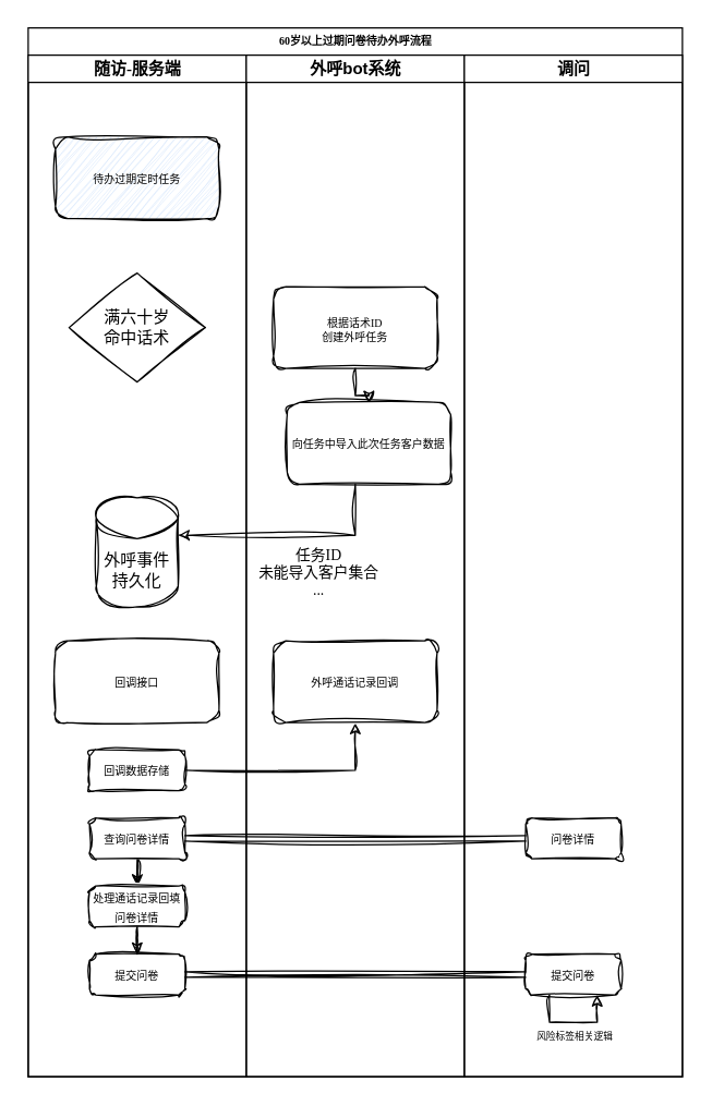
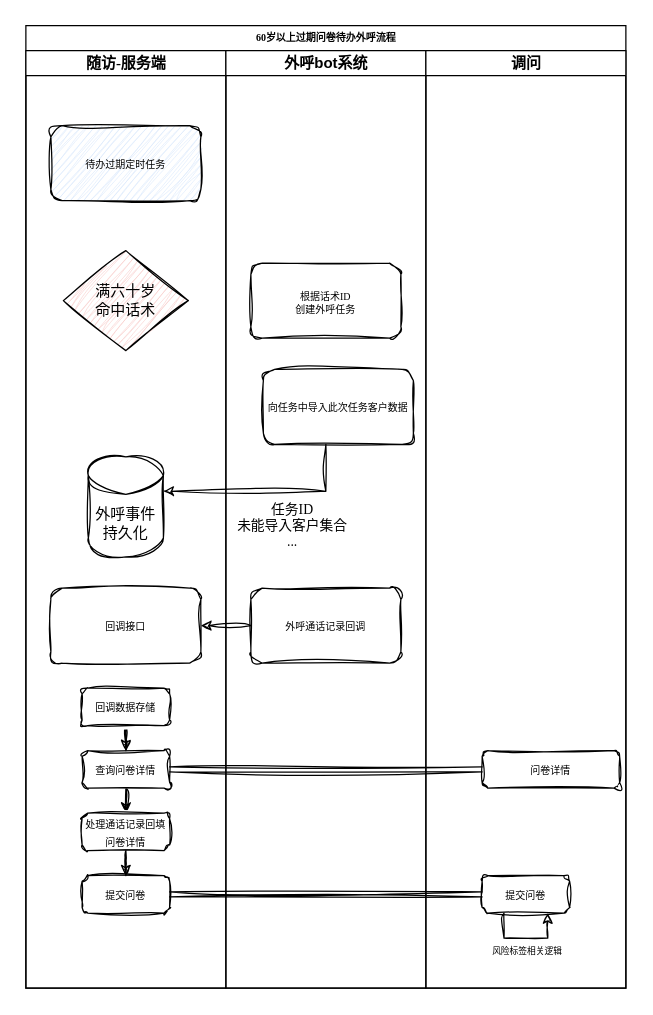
  <mxCell id="0" />
  <mxCell id="1" parent="0" />
  <mxCell id="2" value="60岁以上过期问卷待办外呼流程" style="swimlane;html=1;childLayout=stackLayout;startSize=20;rounded=0;shadow=0;labelBackgroundColor=none;strokeWidth=1;fontFamily=Verdana;fontSize=8;align=center;" parent="1" vertex="1"><mxGeometry x="20" y="20" width="480" height="770" as="geometry" /></mxCell>
  <mxCell id="3" value="随访-服务端" style="swimlane;html=1;startSize=20;fontFamily=Architects Daughter;fontSource=https%3A%2F%2Ffonts.googleapis.com%2Fcss%3Ffamily%3DArchitects%2BDaughter;" parent="2" vertex="1"><mxGeometry y="20" width="160" height="750" as="geometry" /></mxCell>
- <mxCell id="4" value="满六十岁&lt;div&gt;命中话术&lt;/div&gt;" style="rhombus;whiteSpace=wrap;html=1;sketch=1;hachureGap=4;jiggle=2;curveFitting=1;fontFamily=Architects Daughter;fontSource=https%3A%2F%2Ffonts.googleapis.com%2Fcss%3Ffamily%3DArchitects%2BDaughter;" parent="3" vertex="1"><mxGeometry x="30" y="160" width="100" height="80" as="geometry" /></mxCell>
+ <mxCell id="4" value="满六十岁&lt;div&gt;命中话术&lt;/div&gt;" style="rhombus;whiteSpace=wrap;html=1;sketch=1;hachureGap=4;jiggle=2;curveFitting=1;fontFamily=Architects Daughter;fontSource=https%3A%2F%2Ffonts.googleapis.com%2Fcss%3Ffamily%3DArchitects%2BDaughter;fillColor=#f8cecc;" parent="3" vertex="1"><mxGeometry x="30" y="160" width="100" height="80" as="geometry" /></mxCell>
  <mxCell id="5" value="外呼事件持久化" style="shape=cylinder3;whiteSpace=wrap;html=1;boundedLbl=1;backgroundOutline=1;size=15;sketch=1;hachureGap=4;jiggle=2;curveFitting=1;fontFamily=Architects Daughter;fontSource=https%3A%2F%2Ffonts.googleapis.com%2Fcss%3Ffamily%3DArchitects%2BDaughter;" parent="3" vertex="1"><mxGeometry x="50" y="325" width="60" height="80" as="geometry" /></mxCell>
  <mxCell id="6" value="&lt;span style=&quot;font-size: 8px;&quot;&gt;待办过期定时任务&lt;/span&gt;" style="rounded=1;whiteSpace=wrap;html=1;sketch=1;hachureGap=4;jiggle=2;curveFitting=1;fontFamily=Architects Daughter;fontSource=https%3A%2F%2Ffonts.googleapis.com%2Fcss%3Ffamily%3DArchitects%2BDaughter;fillColor=#dae8fc;" parent="3" vertex="1"><mxGeometry x="20" y="60" width="120" height="60" as="geometry" /></mxCell>
  <mxCell id="7" value="&lt;span style=&quot;font-size: 8px;&quot;&gt;回调接口&lt;/span&gt;" style="rounded=1;whiteSpace=wrap;html=1;sketch=1;hachureGap=4;jiggle=2;curveFitting=1;fontFamily=Architects Daughter;fontSource=https%3A%2F%2Ffonts.googleapis.com%2Fcss%3Ffamily%3DArchitects%2BDaughter;" parent="3" vertex="1"><mxGeometry x="20" y="430" width="120" height="60" as="geometry" /></mxCell>
- <mxCell id="8" value="" style="edgeStyle=orthogonalEdgeStyle;rounded=0;sketch=1;hachureGap=4;jiggle=2;curveFitting=1;orthogonalLoop=1;jettySize=auto;html=1;fontFamily=Architects Daughter;fontSource=https%3A%2F%2Ffonts.googleapis.com%2Fcss%3Ffamily%3DArchitects%2BDaughter;" parent="3" source="9" target="19" edge="1"><mxGeometry relative="1" as="geometry" /></mxCell>
+ <mxCell id="8" value="" style="edgeStyle=orthogonalEdgeStyle;rounded=0;sketch=1;hachureGap=4;jiggle=2;curveFitting=1;orthogonalLoop=1;jettySize=auto;html=1;fontFamily=Architects Daughter;fontSource=https%3A%2F%2Ffonts.googleapis.com%2Fcss%3Ffamily%3DArchitects%2BDaughter;" parent="3" source="9" target="11" edge="1"><mxGeometry relative="1" as="geometry" /></mxCell>
  <mxCell id="9" value="&lt;span style=&quot;font-size: 8px;&quot;&gt;回调数据存储&lt;/span&gt;" style="rounded=1;whiteSpace=wrap;html=1;sketch=1;hachureGap=4;jiggle=2;curveFitting=1;fontFamily=Architects Daughter;fontSource=https%3A%2F%2Ffonts.googleapis.com%2Fcss%3Ffamily%3DArchitects%2BDaughter;" parent="3" vertex="1"><mxGeometry x="45" y="510" width="70" height="30" as="geometry" /></mxCell>
  <mxCell id="10" value="" style="edgeStyle=orthogonalEdgeStyle;rounded=0;sketch=1;hachureGap=4;jiggle=2;curveFitting=1;orthogonalLoop=1;jettySize=auto;html=1;fontFamily=Architects Daughter;fontSource=https%3A%2F%2Ffonts.googleapis.com%2Fcss%3Ffamily%3DArchitects%2BDaughter;" parent="3" source="11" target="13" edge="1"><mxGeometry relative="1" as="geometry" /></mxCell>
  <mxCell id="11" value="&lt;span style=&quot;font-size: 8px;&quot;&gt;查询问卷详情&lt;/span&gt;" style="rounded=1;whiteSpace=wrap;html=1;sketch=1;hachureGap=4;jiggle=2;curveFitting=1;fontFamily=Architects Daughter;fontSource=https%3A%2F%2Ffonts.googleapis.com%2Fcss%3Ffamily%3DArchitects%2BDaughter;" parent="3" vertex="1"><mxGeometry x="45" y="560" width="70" height="30" as="geometry" /></mxCell>
  <mxCell id="12" value="" style="edgeStyle=orthogonalEdgeStyle;rounded=0;sketch=1;hachureGap=4;jiggle=2;curveFitting=1;orthogonalLoop=1;jettySize=auto;html=1;fontFamily=Architects Daughter;fontSource=https%3A%2F%2Ffonts.googleapis.com%2Fcss%3Ffamily%3DArchitects%2BDaughter;" parent="3" source="13" target="14" edge="1"><mxGeometry relative="1" as="geometry" /></mxCell>
  <mxCell id="13" value="&lt;span style=&quot;font-size: 8px;&quot;&gt;处理通话记录回填问卷详情&lt;/span&gt;" style="rounded=1;whiteSpace=wrap;html=1;sketch=1;hachureGap=4;jiggle=2;curveFitting=1;fontFamily=Architects Daughter;fontSource=https%3A%2F%2Ffonts.googleapis.com%2Fcss%3Ffamily%3DArchitects%2BDaughter;" parent="3" vertex="1"><mxGeometry x="45" y="610" width="70" height="30" as="geometry" /></mxCell>
  <mxCell id="14" value="&lt;span style=&quot;font-size: 8px;&quot;&gt;提交问卷&lt;/span&gt;" style="rounded=1;whiteSpace=wrap;html=1;sketch=1;hachureGap=4;jiggle=2;curveFitting=1;fontFamily=Architects Daughter;fontSource=https%3A%2F%2Ffonts.googleapis.com%2Fcss%3Ffamily%3DArchitects%2BDaughter;" parent="3" vertex="1"><mxGeometry x="45" y="660" width="70" height="30" as="geometry" /></mxCell>
  <mxCell id="15" value="外呼bot系统" style="swimlane;html=1;startSize=20;" parent="2" vertex="1"><mxGeometry x="160" y="20" width="160" height="750" as="geometry" /></mxCell>
- <mxCell id="16" style="edgeStyle=orthogonalEdgeStyle;rounded=0;sketch=1;hachureGap=4;jiggle=2;curveFitting=1;orthogonalLoop=1;jettySize=auto;html=1;fontFamily=Architects Daughter;fontSource=https%3A%2F%2Ffonts.googleapis.com%2Fcss%3Ffamily%3DArchitects%2BDaughter;exitX=0.5;exitY=1;exitDx=0;exitDy=0;" parent="15" source="17" target="18" edge="1"><mxGeometry relative="1" as="geometry"><mxPoint x="80" y="230" as="sourcePoint" /><mxPoint x="80" y="260" as="targetPoint" /></mxGeometry></mxCell>
  <mxCell id="17" value="&lt;span style=&quot;font-size: 8px;&quot;&gt;根据话术ID&lt;/span&gt;&lt;div style=&quot;font-size: 8px;&quot;&gt;创建外呼任务&lt;/div&gt;" style="rounded=1;whiteSpace=wrap;html=1;sketch=1;hachureGap=4;jiggle=2;curveFitting=1;fontFamily=Architects Daughter;fontSource=https%3A%2F%2Ffonts.googleapis.com%2Fcss%3Ffamily%3DArchitects%2BDaughter;" parent="15" vertex="1"><mxGeometry x="20" y="170" width="120" height="60" as="geometry" /></mxCell>
  <mxCell id="18" value="&lt;span style=&quot;font-size: 8px;&quot;&gt;向任务中导入此次任务客户数据&lt;/span&gt;" style="rounded=1;whiteSpace=wrap;html=1;sketch=1;hachureGap=4;jiggle=2;curveFitting=1;fontFamily=Architects Daughter;fontSource=https%3A%2F%2Ffonts.googleapis.com%2Fcss%3Ffamily%3DArchitects%2BDaughter;" parent="15" vertex="1"><mxGeometry x="30" y="255" width="120" height="60" as="geometry" /></mxCell>
  <mxCell id="19" value="&lt;span style=&quot;font-size: 8px;&quot;&gt;外呼通话记录回调&lt;/span&gt;" style="rounded=1;whiteSpace=wrap;html=1;sketch=1;hachureGap=4;jiggle=2;curveFitting=1;fontFamily=Architects Daughter;fontSource=https%3A%2F%2Ffonts.googleapis.com%2Fcss%3Ffamily%3DArchitects%2BDaughter;" parent="15" vertex="1"><mxGeometry x="20" y="430" width="120" height="60" as="geometry" /></mxCell>
  <mxCell id="20" value="调问" style="swimlane;html=1;startSize=20;" parent="2" vertex="1"><mxGeometry x="320" y="20" width="160" height="750" as="geometry" /></mxCell>
- <mxCell id="21" value="&lt;span style=&quot;font-size: 8px;&quot;&gt;问卷详情&lt;/span&gt;" style="rounded=1;whiteSpace=wrap;html=1;sketch=1;hachureGap=4;jiggle=2;curveFitting=1;fontFamily=Architects Daughter;fontSource=https%3A%2F%2Ffonts.googleapis.com%2Fcss%3Ffamily%3DArchitects%2BDaughter;" parent="20" vertex="1"><mxGeometry x="45" y="560" width="70" height="30" as="geometry" /></mxCell>
+ <mxCell id="21" value="&lt;span style=&quot;font-size: 8px;&quot;&gt;问卷详情&lt;/span&gt;" style="rounded=1;whiteSpace=wrap;html=1;sketch=1;hachureGap=4;jiggle=2;curveFitting=1;fontFamily=Architects Daughter;fontSource=https%3A%2F%2Ffonts.googleapis.com%2Fcss%3Ffamily%3DArchitects%2BDaughter;" parent="20" vertex="1"><mxGeometry x="45" y="560" width="110" height="30" as="geometry" /></mxCell>
  <mxCell id="22" value="&lt;span style=&quot;font-size: 8px;&quot;&gt;提交问卷&lt;/span&gt;" style="rounded=1;whiteSpace=wrap;html=1;sketch=1;hachureGap=4;jiggle=2;curveFitting=1;fontFamily=Architects Daughter;fontSource=https%3A%2F%2Ffonts.googleapis.com%2Fcss%3Ffamily%3DArchitects%2BDaughter;" parent="20" vertex="1"><mxGeometry x="45" y="660" width="70" height="30" as="geometry" /></mxCell>
  <mxCell id="23" style="edgeStyle=orthogonalEdgeStyle;rounded=0;sketch=1;hachureGap=4;jiggle=2;curveFitting=1;orthogonalLoop=1;jettySize=auto;html=1;exitX=0.25;exitY=1;exitDx=0;exitDy=0;entryX=0.75;entryY=1;entryDx=0;entryDy=0;fontFamily=Architects Daughter;fontSource=https%3A%2F%2Ffonts.googleapis.com%2Fcss%3Ffamily%3DArchitects%2BDaughter;" parent="20" source="22" target="22" edge="1"><mxGeometry relative="1" as="geometry"><Array as="points"><mxPoint x="63" y="710" /><mxPoint x="97" y="710" /></Array></mxGeometry></mxCell>
  <mxCell id="24" value="&lt;font style=&quot;font-size: 7px;&quot;&gt;风险标签相关逻辑&lt;/font&gt;" style="edgeLabel;html=1;align=center;verticalAlign=middle;resizable=0;points=[];sketch=1;hachureGap=4;jiggle=2;curveFitting=1;fontFamily=Architects Daughter;fontSource=https%3A%2F%2Ffonts.googleapis.com%2Fcss%3Ffamily%3DArchitects%2BDaughter;fontSize=7;" parent="23" vertex="1" connectable="0"><mxGeometry relative="1" as="geometry"><mxPoint y="10" as="offset" /></mxGeometry></mxCell>
  <mxCell id="25" style="edgeStyle=orthogonalEdgeStyle;rounded=0;sketch=1;hachureGap=4;jiggle=2;curveFitting=1;orthogonalLoop=1;jettySize=auto;html=1;entryX=1;entryY=0;entryDx=0;entryDy=27.5;entryPerimeter=0;fontFamily=Architects Daughter;fontSource=https%3A%2F%2Ffonts.googleapis.com%2Fcss%3Ffamily%3DArchitects%2BDaughter;" parent="2" source="18" target="5" edge="1"><mxGeometry relative="1" as="geometry"><mxPoint x="240" y="340" as="sourcePoint" /><Array as="points"><mxPoint x="240" y="373" /><mxPoint x="110" y="373" /></Array></mxGeometry></mxCell>
  <mxCell id="26" value="任务ID&lt;div&gt;未能导入客户集合&lt;/div&gt;&lt;div&gt;...&lt;/div&gt;" style="edgeLabel;html=1;align=center;verticalAlign=middle;resizable=0;points=[];sketch=1;hachureGap=4;jiggle=2;curveFitting=1;fontFamily=Architects Daughter;fontSource=https%3A%2F%2Ffonts.googleapis.com%2Fcss%3Ffamily%3DArchitects%2BDaughter;" parent="25" vertex="1" connectable="0"><mxGeometry x="0.075" y="2" relative="1" as="geometry"><mxPoint x="25" y="25" as="offset" /></mxGeometry></mxCell>
+ <mxCell id="27" value="" style="edgeStyle=orthogonalEdgeStyle;rounded=0;sketch=1;hachureGap=4;jiggle=2;curveFitting=1;orthogonalLoop=1;jettySize=auto;html=1;fontFamily=Architects Daughter;fontSource=https%3A%2F%2Ffonts.googleapis.com%2Fcss%3Ffamily%3DArchitects%2BDaughter;" parent="2" source="19" target="7" edge="1"><mxGeometry relative="1" as="geometry" /></mxCell>
  <mxCell id="28" style="edgeStyle=orthogonalEdgeStyle;rounded=0;sketch=1;hachureGap=4;jiggle=2;curveFitting=1;orthogonalLoop=1;jettySize=auto;html=1;fontFamily=Architects Daughter;fontSource=https%3A%2F%2Ffonts.googleapis.com%2Fcss%3Ffamily%3DArchitects%2BDaughter;shape=link;" parent="2" source="11" target="21" edge="1"><mxGeometry relative="1" as="geometry" /></mxCell>
  <mxCell id="29" value="" style="edgeStyle=orthogonalEdgeStyle;rounded=0;sketch=1;hachureGap=4;jiggle=2;curveFitting=1;orthogonalLoop=1;jettySize=auto;html=1;fontFamily=Architects Daughter;fontSource=https%3A%2F%2Ffonts.googleapis.com%2Fcss%3Ffamily%3DArchitects%2BDaughter;shape=link;" parent="2" source="14" target="22" edge="1"><mxGeometry relative="1" as="geometry" /></mxCell>
